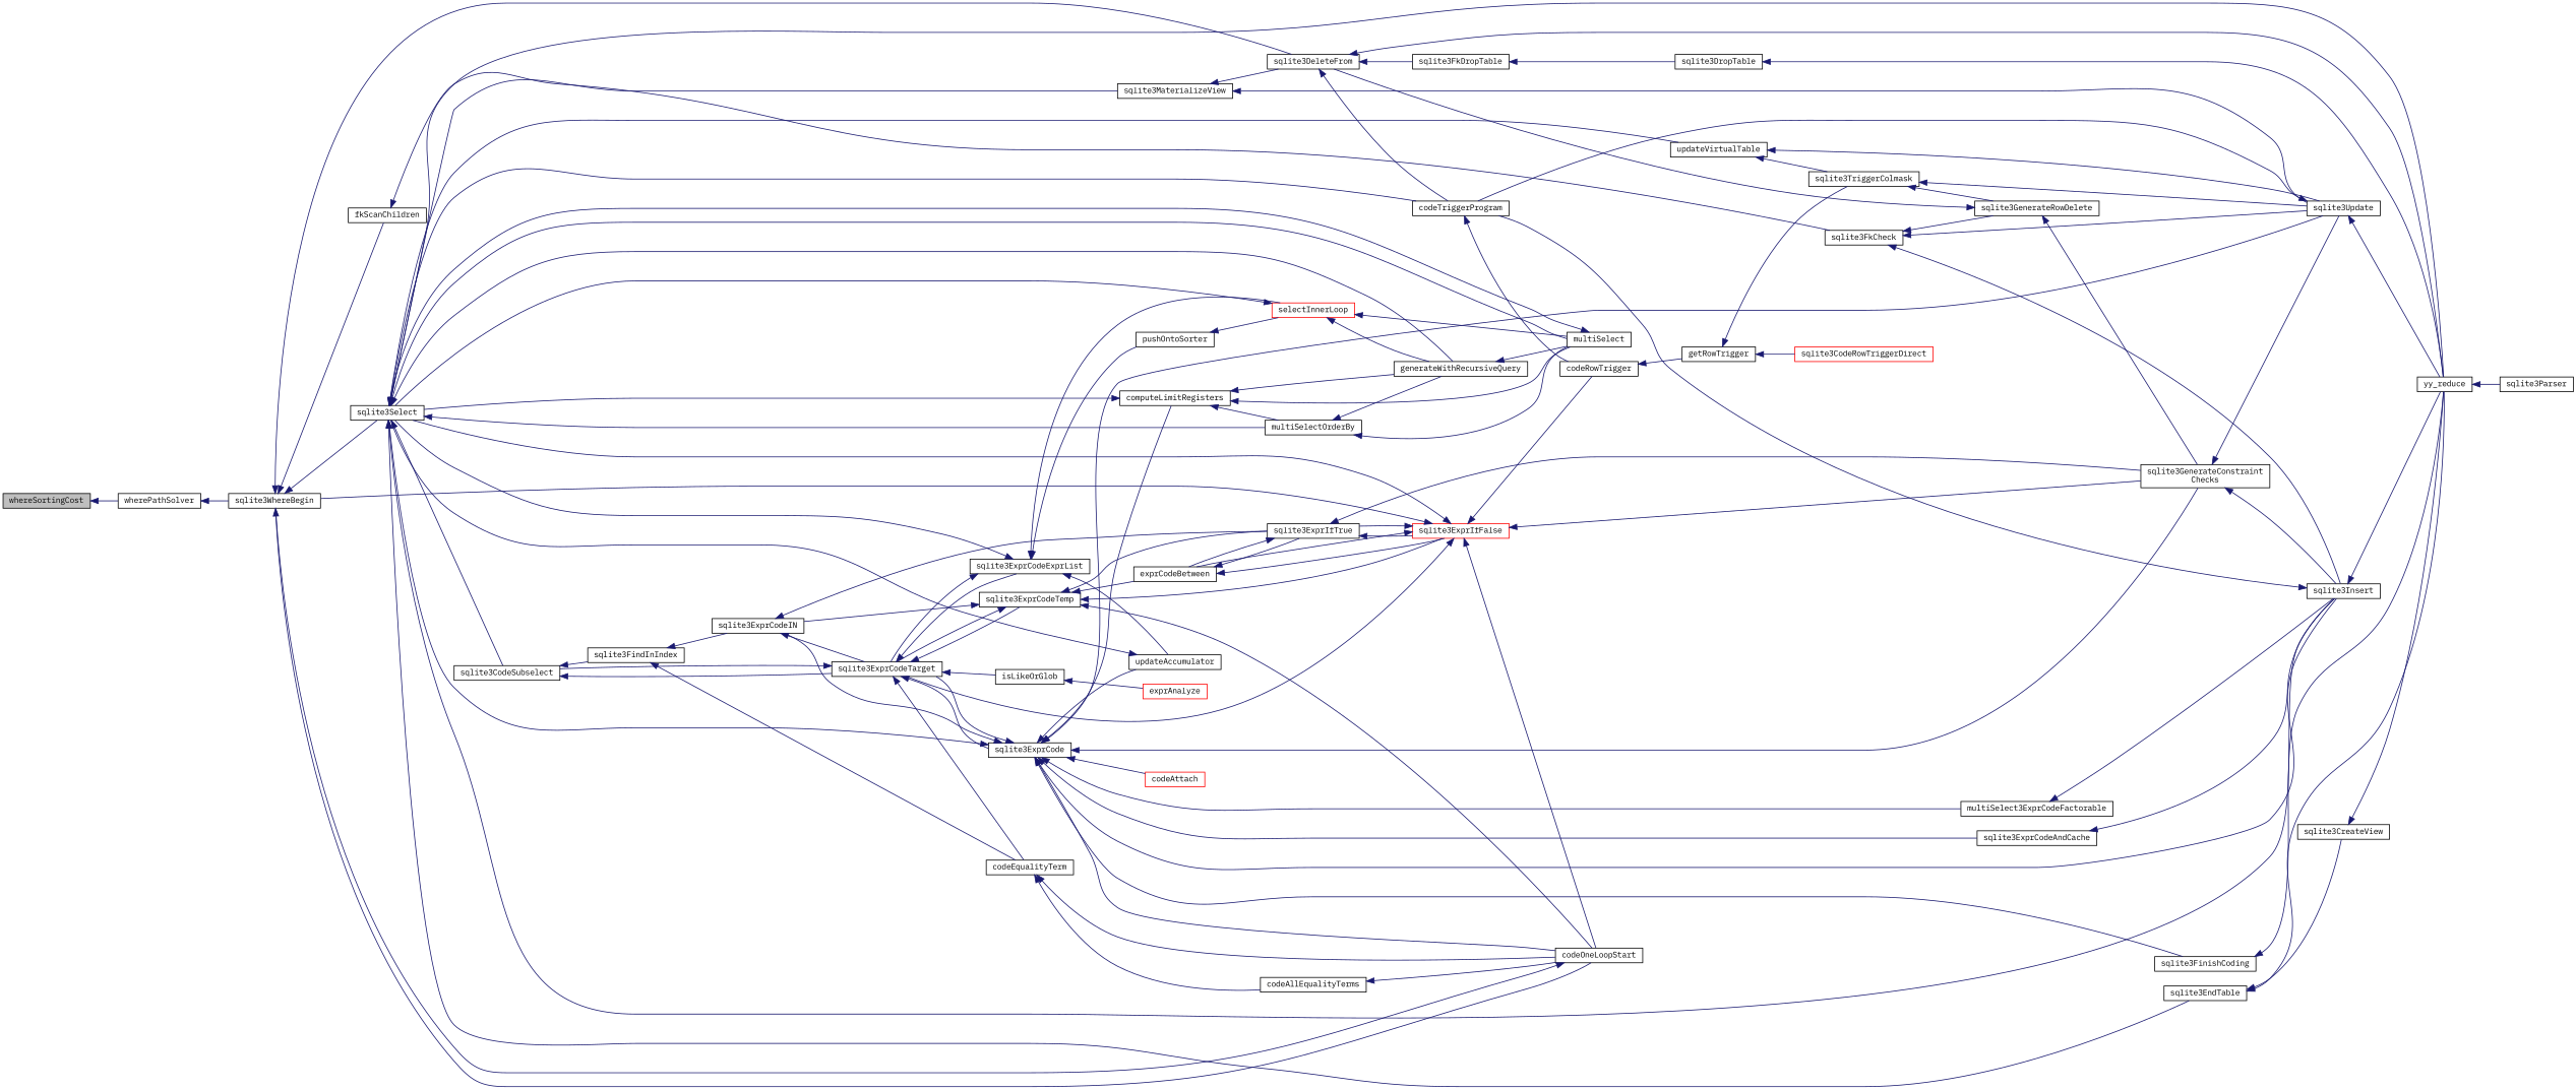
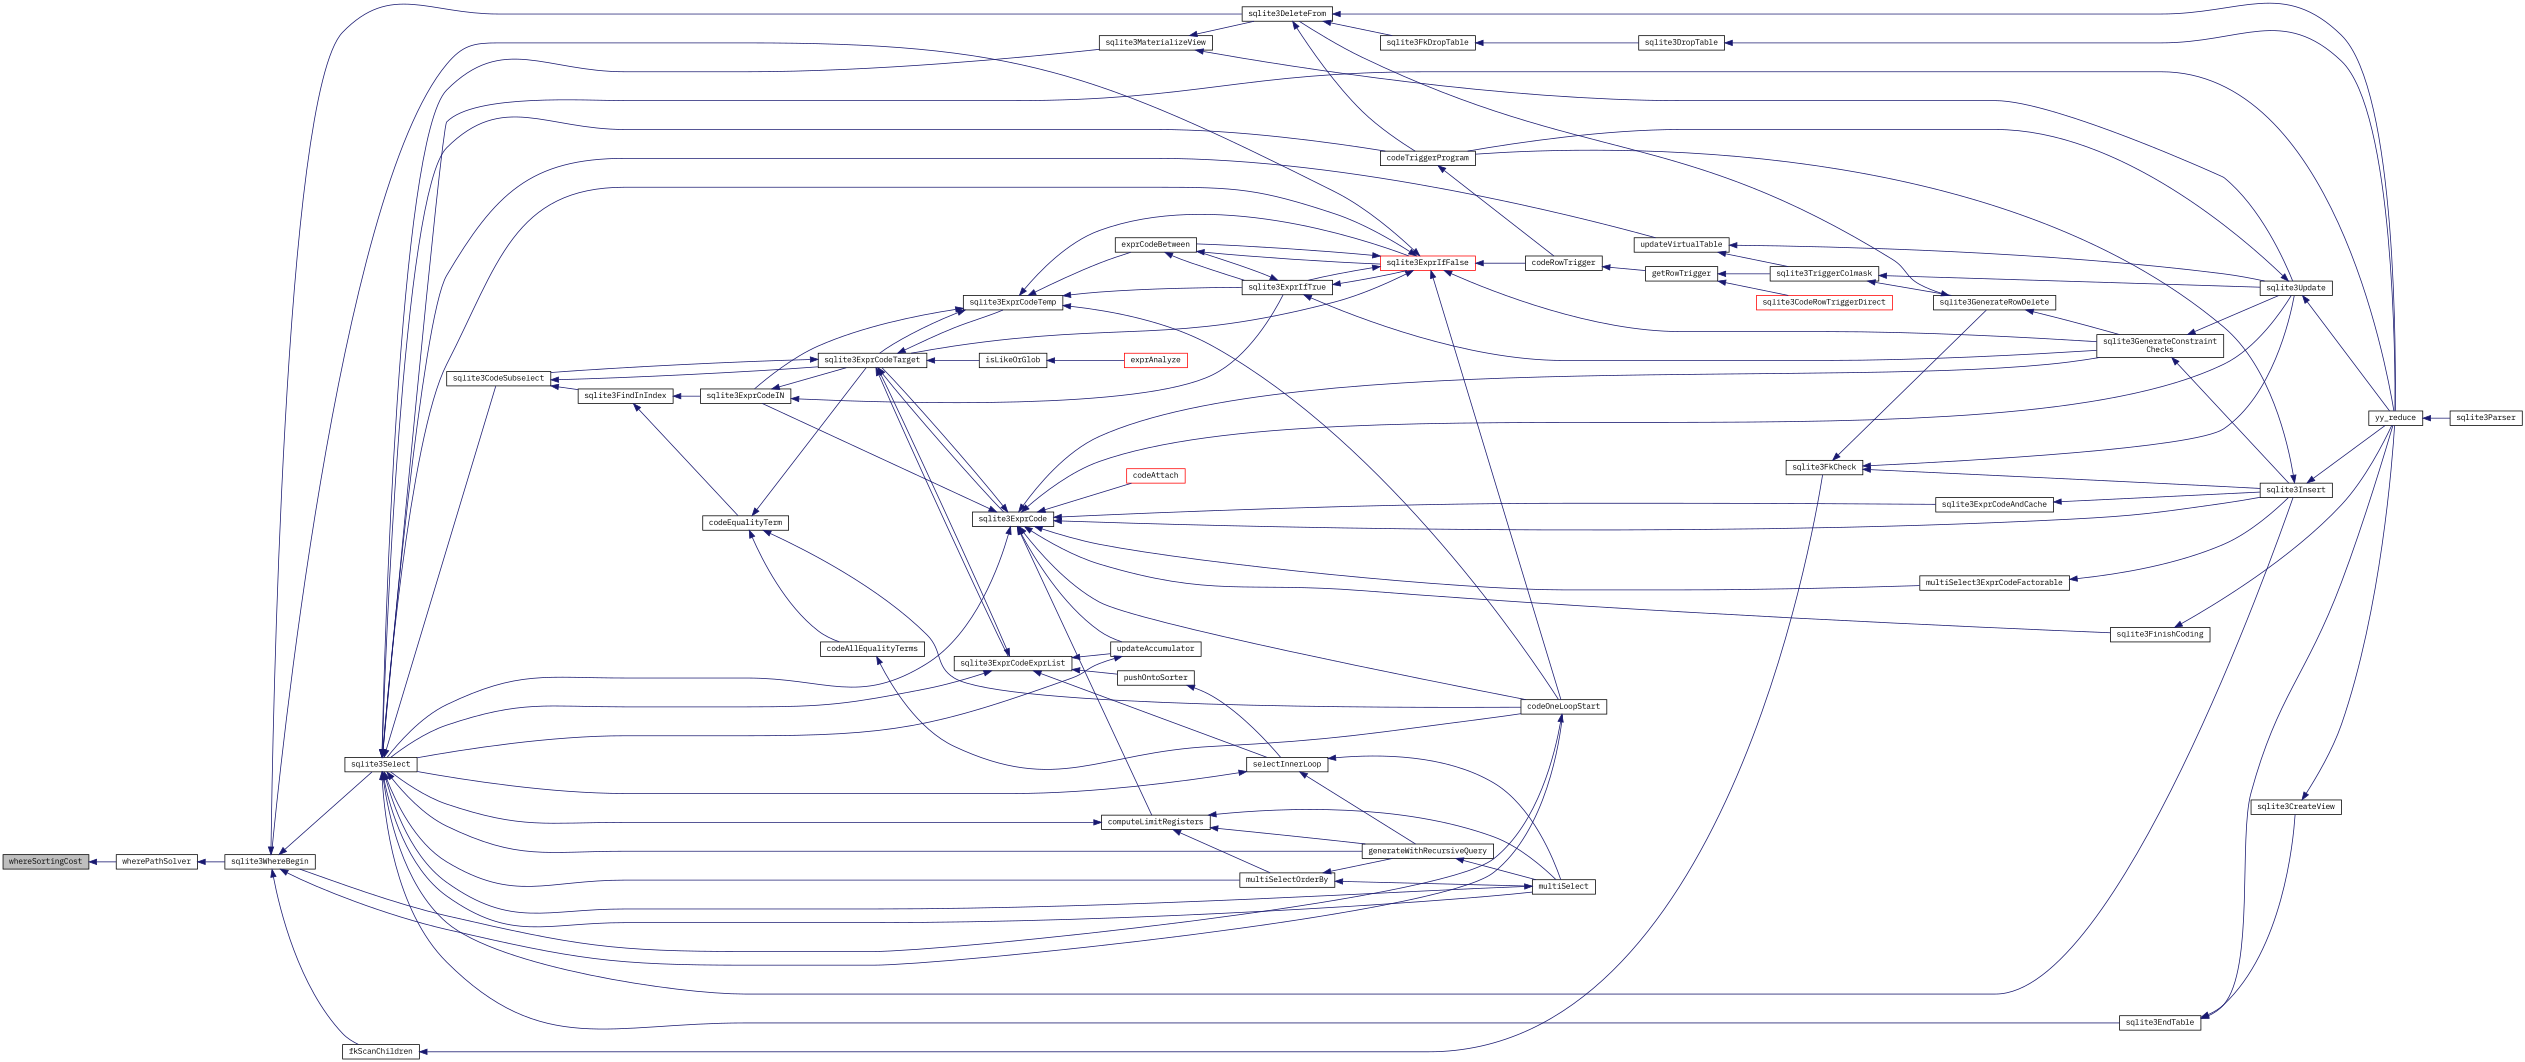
  digraph {
    fontname="IBM Plex Mono"
    rankdir=LR
    node [color=black fillcolor=white fontname="IBM Plex Mono" fontsize=10 shape=record style=filled]
    edge [color=midnightblue dir=back fontname="IBM Plex Mono" fontsize=10 labelfontname=FreeSans labelfontsize=10 style=solid]
    n1 [fillcolor=grey75 fontcolor=black height=0.2 label=whereSortingCost width=0.4]
    n2 [height=0.2 label=wherePathSolver width=0.4]
    n3 [height=0.2 label=sqlite3WhereBegin width=0.4]
    n4 [height=0.2 label=sqlite3DeleteFrom width=0.4]
    n5 [height=0.2 label=fkScanChildren width=0.4]
    n6 [height=0.2 label=sqlite3Select width=0.4]
    n7 [height=0.2 label=codeOneLoopStart width=0.4]
    n8 [height=0.2 label=sqlite3FkDropTable width=0.4]
    n9 [height=0.2 label=yy_reduce width=0.4]
    n10 [height=0.2 label=codeTriggerProgram width=0.4]
    n11 [height=0.2 label=sqlite3Update width=0.4]
    n12 [height=0.2 label=sqlite3FkCheck width=0.4]
    n13 [height=0.2 label=sqlite3Insert width=0.4]
    n14 [height=0.2 label=sqlite3CodeSubselect width=0.4]
    n15 [height=0.2 label=generateWithRecursiveQuery width=0.4]
    n16 [height=0.2 label=multiSelect width=0.4]
    n17 [height=0.2 label=multiSelectOrderBy width=0.4]
    n18 [height=0.2 label=sqlite3EndTable width=0.4]
    n19 [height=0.2 label=sqlite3MaterializeView width=0.4]
    n20 [height=0.2 label=updateVirtualTable width=0.4]
    n21 [height=0.2 label=sqlite3DropTable width=0.4]
    n22 [height=0.2 label=sqlite3Parser width=0.4]
    n23 [height=0.2 label=codeRowTrigger width=0.4]
    n24 [height=0.2 label=getRowTrigger width=0.4]
    n25 [color=red height=0.2 label=sqlite3CodeRowTriggerDirect width=0.4]
    n26 [height=0.2 label=sqlite3TriggerColmask width=0.4]
    n27 [height=0.2 label=sqlite3GenerateRowDelete width=0.4]
    n28 [height=0.2 label="sqlite3GenerateConstraint\lChecks" width=0.4]
    n29 [height=0.2 label=sqlite3FindInIndex width=0.4]
    n30 [height=0.2 label=sqlite3ExprCodeTarget width=0.4]
    n31 [height=0.2 label=sqlite3CreateView width=0.4]
    n32 [height=0.2 label=sqlite3ExprCodeIN width=0.4]
    n33 [height=0.2 label=codeEqualityTerm width=0.4]
    n34 [height=0.2 label=sqlite3ExprCodeTemp width=0.4]
    n35 [height=0.2 label=sqlite3ExprCode width=0.4]
    n36 [height=0.2 label=sqlite3ExprCodeExprList width=0.4]
    n37 [height=0.2 label=isLikeOrGlob width=0.4]
    n38 [height=0.2 label=sqlite3ExprIfTrue width=0.4]
    n39 [height=0.2 label=codeAllEqualityTerms width=0.4]
    n40 [color=red height=0.2 label=sqlite3ExprIfFalse width=0.4]
    n41 [height=0.2 label=exprCodeBetween width=0.4]
    n42 [height=0.2 label=multiSelect3ExprCodeFactorable width=0.4]
    n43 [height=0.2 label=sqlite3ExprCodeAndCache width=0.4]
    n44 [color=red height=0.2 label=codeAttach width=0.4]
    n45 [height=0.2 label=sqlite3FinishCoding width=0.4]
    n46 [height=0.2 label=computeLimitRegisters width=0.4]
    n47 [height=0.2 label=updateAccumulator width=0.4]
    n48 [height=0.2 label=pushOntoSorter width=0.4]
-   n49 [color=red height=0.2 label=selectInnerLoop width=0.4]
+   n49 [height=0.2 label=selectInnerLoop width=0.4]
    n50 [color=red height=0.2 label=exprAnalyze width=0.4]
    n1 -> n2
    n2 -> n3
    n3 -> n4
    n3 -> n5
    n3 -> n6
    n3 -> n7
    n4 -> n8
    n4 -> n9
    n4 -> n10
    n5 -> n12
    n6 -> n9
    n6 -> n10
    n6 -> n13
    n6 -> n14
    n6 -> n15
    n6 -> n16
    n6 -> n17
    n6 -> n18
    n6 -> n19
    n6 -> n20
    n7 -> n3
    n8 -> n21
    n9 -> n22
    n10 -> n23
    n11 -> n9
    n11 -> n10
    n12 -> n11
    n12 -> n13
    n12 -> n27
    n13 -> n9
    n13 -> n10
    n14 -> n29
    n14 -> n30
    n15 -> n16
    n16 -> n6
    n17 -> n15
    n17 -> n16
    n18 -> n9
    n18 -> n31
    n19 -> n4
    n19 -> n11
    n20 -> n11
    n20 -> n26
    n21 -> n9
    n23 -> n24
    n24 -> n25
    n24 -> n26
    n26 -> n11
    n26 -> n27
    n27 -> n4
    n27 -> n28
    n28 -> n11
    n28 -> n13
    n29 -> n32
    n29 -> n33
    n30 -> n14
-   n30 -> n33
+   n33 -> n30
    n30 -> n34
    n30 -> n35
    n30 -> n36
    n30 -> n37
    n31 -> n9
    n32 -> n30
    n32 -> n38
    n33 -> n7
    n33 -> n39
    n34 -> n7
    n34 -> n30
    n34 -> n32
    n34 -> n38
    n34 -> n40
    n34 -> n41
    n35 -> n6
    n35 -> n7
    n35 -> n11
    n35 -> n13
    n35 -> n28
    n35 -> n30
    n35 -> n32
    n35 -> n42
    n35 -> n43
    n35 -> n44
    n35 -> n45
    n35 -> n46
    n35 -> n47
    n36 -> n6
    n36 -> n30
    n36 -> n47
    n36 -> n48
    n36 -> n49
    n37 -> n50
    n38 -> n28
    n38 -> n40
    n38 -> n41
    n39 -> n7
    n40 -> n3
    n40 -> n6
    n40 -> n7
    n40 -> n23
    n40 -> n28
    n40 -> n30
    n40 -> n38
    n40 -> n41
    n41 -> n38
    n41 -> n40
    n42 -> n13
    n43 -> n13
    n45 -> n9
    n46 -> n6
    n46 -> n15
    n46 -> n16
    n46 -> n17
    n47 -> n6
    n48 -> n49
    n49 -> n6
    n49 -> n15
    n49 -> n16
  }
